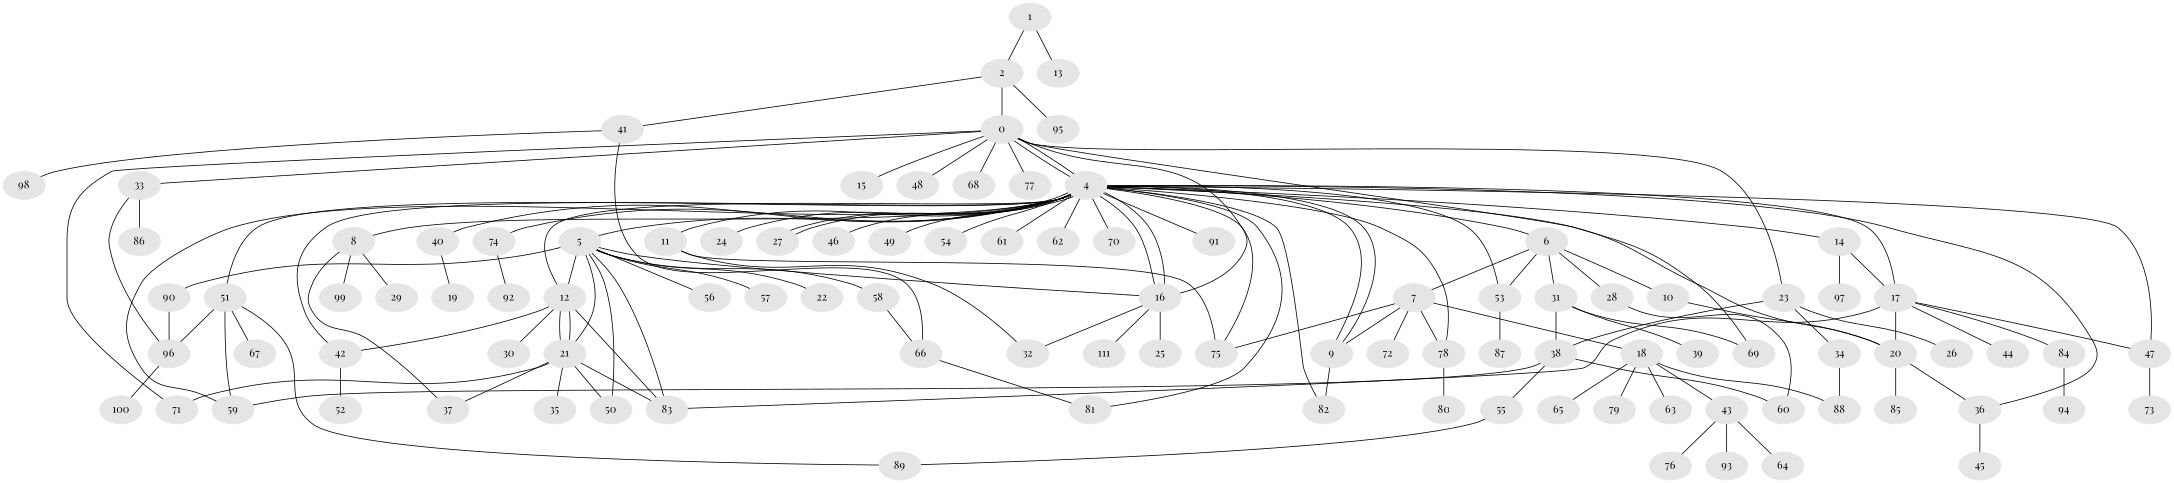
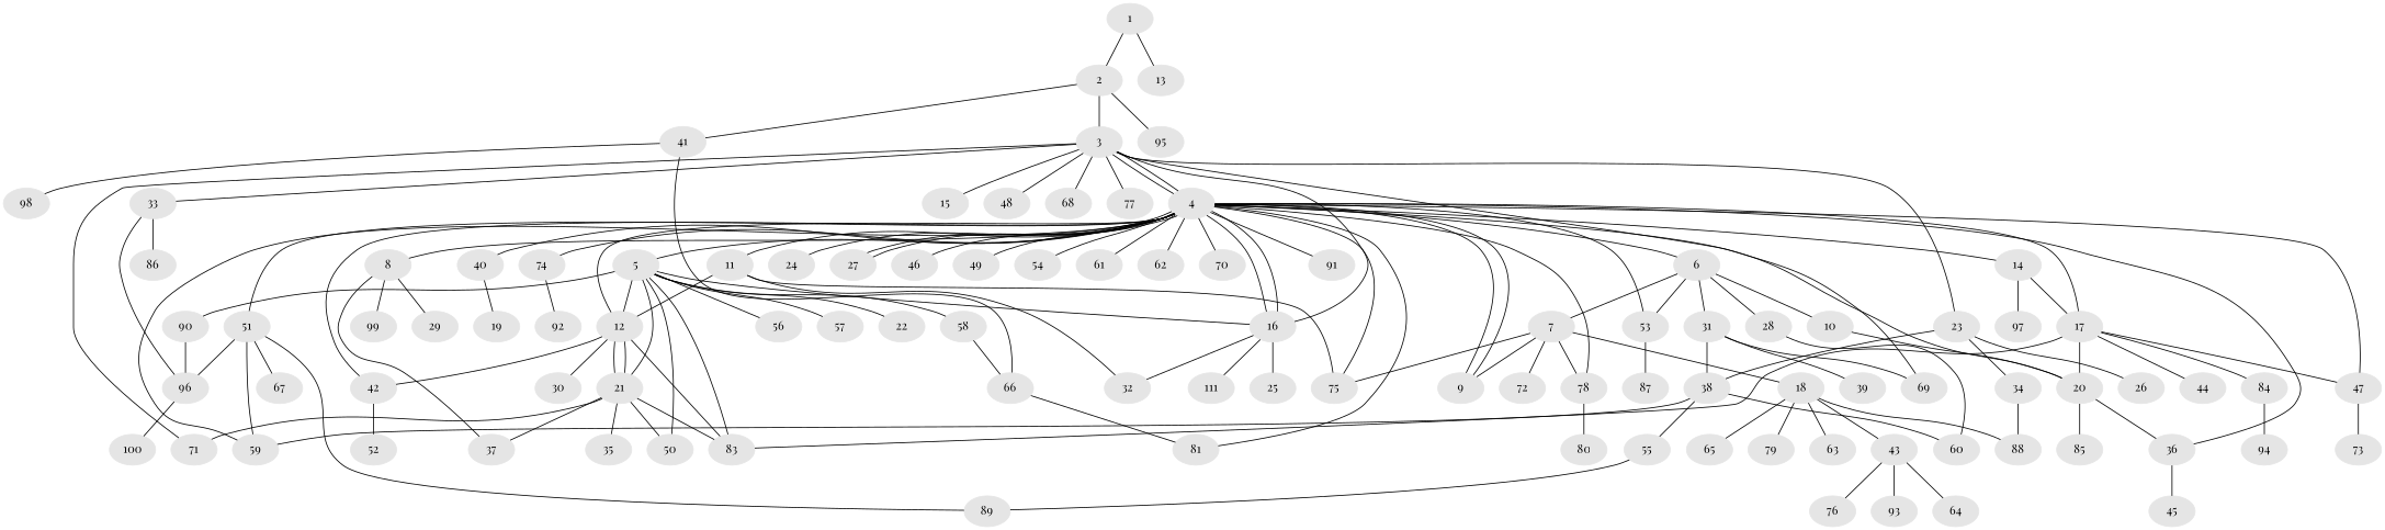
  graph {
    fontname="Playfair Display"
    node [color=gray90 fontname="Playfair Display" style=filled]
    edge [fontname="Playfair Display"]
    1
    2
    13
-   3 [label=0]
+   3
    41
    95
    4
    15
    16
    23
    33
    48
    68
    69
    71
    77
    66
    98
    5
    6
    8
    9
    11
    12
    14
    17
    20
    24
    27
    36
    40
    42
    46
    47
    49
    51
    53
    54
    59
    61
    62
    70
    74
    75
    78
    81
-   82
    91
    32
    25
    n51 [label=111]
    26
    34
    38
    86
    96
    21
    22
    50
    56
    57
    58
    83
    90
    7
    10
    28
    31
    29
    37
    99
    30
    97
    44
    84
    85
    45
    19
    52
    73
    67
    89
    87
    92
    80
    35
    72
    18
    60
    39
    43
    63
    65
    79
    88
    94
    64
    76
    93
    55
    100
    1 -- 2
    1 -- 13
    2 -- 3
    2 -- 41
    2 -- 95
    3 -- 4
    3 -- 4
    3 -- 15
    3 -- 16
    3 -- 23
    3 -- 33
    3 -- 48
    3 -- 68
    3 -- 69
    3 -- 71
    3 -- 77
    41 -- 66
    41 -- 98
    4 -- 16
    4 -- 16
    4 -- 5
    4 -- 6
    4 -- 8
    4 -- 9
    4 -- 9
    4 -- 11
    4 -- 12
    4 -- 14
    4 -- 17
    4 -- 20
    4 -- 24
    4 -- 27
    4 -- 27
    4 -- 36
    4 -- 40
    4 -- 42
    4 -- 46
    4 -- 47
    4 -- 49
    4 -- 51
    4 -- 53
    4 -- 54
    4 -- 59
    4 -- 61
    4 -- 62
    4 -- 70
    4 -- 74
    4 -- 75
    4 -- 78
    4 -- 81
-   4 -- 82
    4 -- 91
    16 -- 32
    16 -- 25
    16 -- n51
    23 -- 26
    23 -- 34
    23 -- 38
    33 -- 86
    33 -- 96
    66 -- 81
    5 -- 16
    5 -- 12
    5 -- 21
    5 -- 22
    5 -- 50
    5 -- 56
    5 -- 57
    5 -- 58
    5 -- 83
    5 -- 90
    6 -- 53
    6 -- 7
    6 -- 10
    6 -- 28
    6 -- 31
    8 -- 29
    8 -- 37
    8 -- 99
-   9 -- 82
+   11 -- 12
    11 -- 75
    11 -- 32
    12 -- 42
    12 -- 21
    12 -- 21
    12 -- 83
    12 -- 30
    14 -- 17
    14 -- 97
    17 -- 20
    17 -- 47
    17 -- 83
    17 -- 44
    17 -- 84
    20 -- 36
    20 -- 85
    36 -- 45
    40 -- 19
    42 -- 52
    47 -- 73
    51 -- 59
    51 -- 96
    51 -- 67
    51 -- 89
    53 -- 87
    74 -- 92
    78 -- 80
    34 -- 88
    38 -- 59
    38 -- 60
    38 -- 55
    96 -- 100
    21 -- 71
    21 -- 50
    21 -- 83
    21 -- 37
    21 -- 35
    58 -- 66
    90 -- 96
    7 -- 9
    7 -- 75
    7 -- 78
    7 -- 72
    7 -- 18
    10 -- 20
    28 -- 60
    31 -- 69
    31 -- 38
    31 -- 39
    84 -- 94
    18 -- 43
    18 -- 63
    18 -- 65
    18 -- 79
    18 -- 88
    43 -- 64
    43 -- 76
    43 -- 93
    55 -- 89
  }
